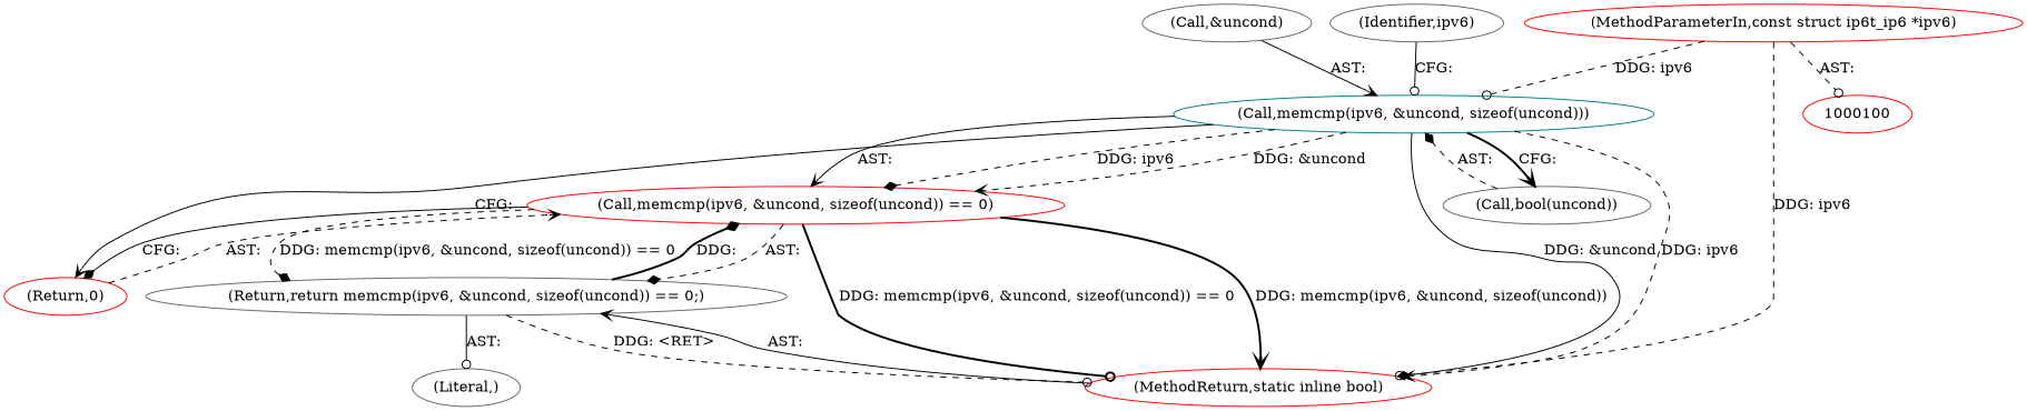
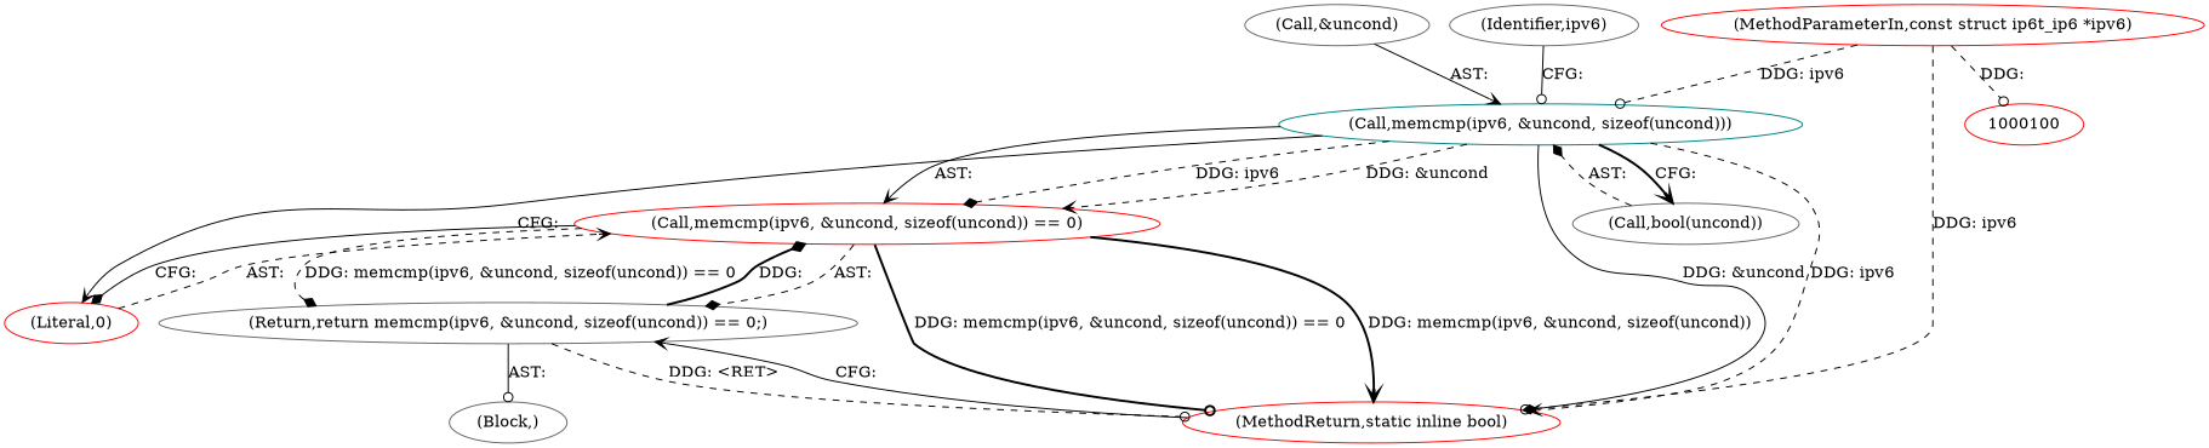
  digraph {
    node [color=red]
    edge [arrowhead=vee style=dashed]
    n1 [label="(Call,memcmp(ipv6, &uncond, sizeof(uncond)) == 0)"]
    n2 [color=gray40 label="(Return,return memcmp(ipv6, &uncond, sizeof(uncond)) == 0;)"]
    n3 [label="(MethodReturn,static inline bool)"]
-   n4 [label="(Return,0)"]
-   n5 [color=gray40 label="(Literal,)"]
+   n4 [label="(Literal,0)"]
+   n5 [color=gray40 label="(Block,)"]
    n6 [color=teal label="(Call,memcmp(ipv6, &uncond, sizeof(uncond)))"]
    n7 [color=gray40 label="(Call,bool(uncond))"]
    n8 [label="(MethodParameterIn,const struct ip6t_ip6 *ipv6)"]
    1000100
    n10 [color=gray40 label="(Call,&uncond)"]
    n11 [color=gray40 label="(Identifier,ipv6)"]
    n1 -> n2 [arrowhead=diamond label="AST: "]
    n1 -> n2 [arrowhead=diamond label="DDG: memcmp(ipv6, &uncond, sizeof(uncond)) == 0"]
    n1 -> n3 [arrowhead=odot label="DDG: memcmp(ipv6, &uncond, sizeof(uncond)) == 0" style=bold]
    n1 -> n3 [label="DDG: memcmp(ipv6, &uncond, sizeof(uncond))" style=bold]
    n1 -> n4 [arrowhead=diamond label="CFG: " style=solid]
    n2 -> n1 [arrowhead=diamond label="DDG: " style=bold]
    n2 -> n3 [arrowhead=odot label="DDG: <RET>"]
    n2 -> n5 [arrowhead=odot label="AST: " style=solid]
-   n3 -> n2 [label="AST: " style=solid]
+   n3 -> n2 [label="CFG: " style=solid]
    n4 -> n1 [label="AST: "]
    n6 -> n1 [label="AST: " style=solid]
    n6 -> n1 [arrowhead=diamond label="DDG: ipv6"]
    n6 -> n1 [label="DDG: &uncond"]
    n6 -> n3 [arrowhead=diamond label="DDG: &uncond" style=solid]
    n6 -> n3 [label="DDG: ipv6"]
    n6 -> n4 [label="CFG: " style=solid]
    n6 -> n7 [label="CFG: " style=bold]
    n7 -> n6 [arrowhead=diamond label="AST: "]
    n8 -> n3 [arrowhead=odot label="DDG: ipv6"]
    n8 -> n6 [arrowhead=odot label="DDG: ipv6"]
-   n8 -> 1000100 [arrowhead=odot label="AST: "]
+   n8 -> 1000100 [arrowhead=odot label="DDG: "]
    n10 -> n6 [label="AST: " style=solid]
    n11 -> n6 [arrowhead=odot label="CFG: " style=solid]
  }
